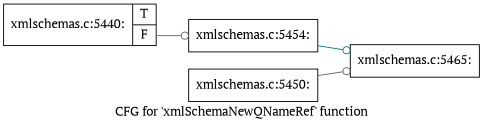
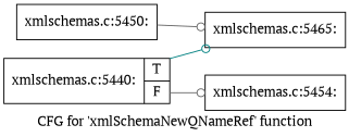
  digraph {
    fontname="PT Serif"
    label="CFG for 'xmlSchemaNewQNameRef' function"
    rankdir=LR
    node [fontname="PT Serif" shape=record]
    edge [arrowhead=odot color=gray40 fontname="PT Serif"]
    n1 [label="{xmlschemas.c:5440:|{<s0>T|<s1>F}}"]
    n2 [label="{xmlschemas.c:5454:}"]
    n3 [label="{xmlschemas.c:5450:}"]
    n4 [label="{xmlschemas.c:5465:}"]
    n1 -> n2 [tailport=s1]
-   n2 -> n4 [color=teal]
+   n1 -> n4 [color=teal]
    n3 -> n4
  }
